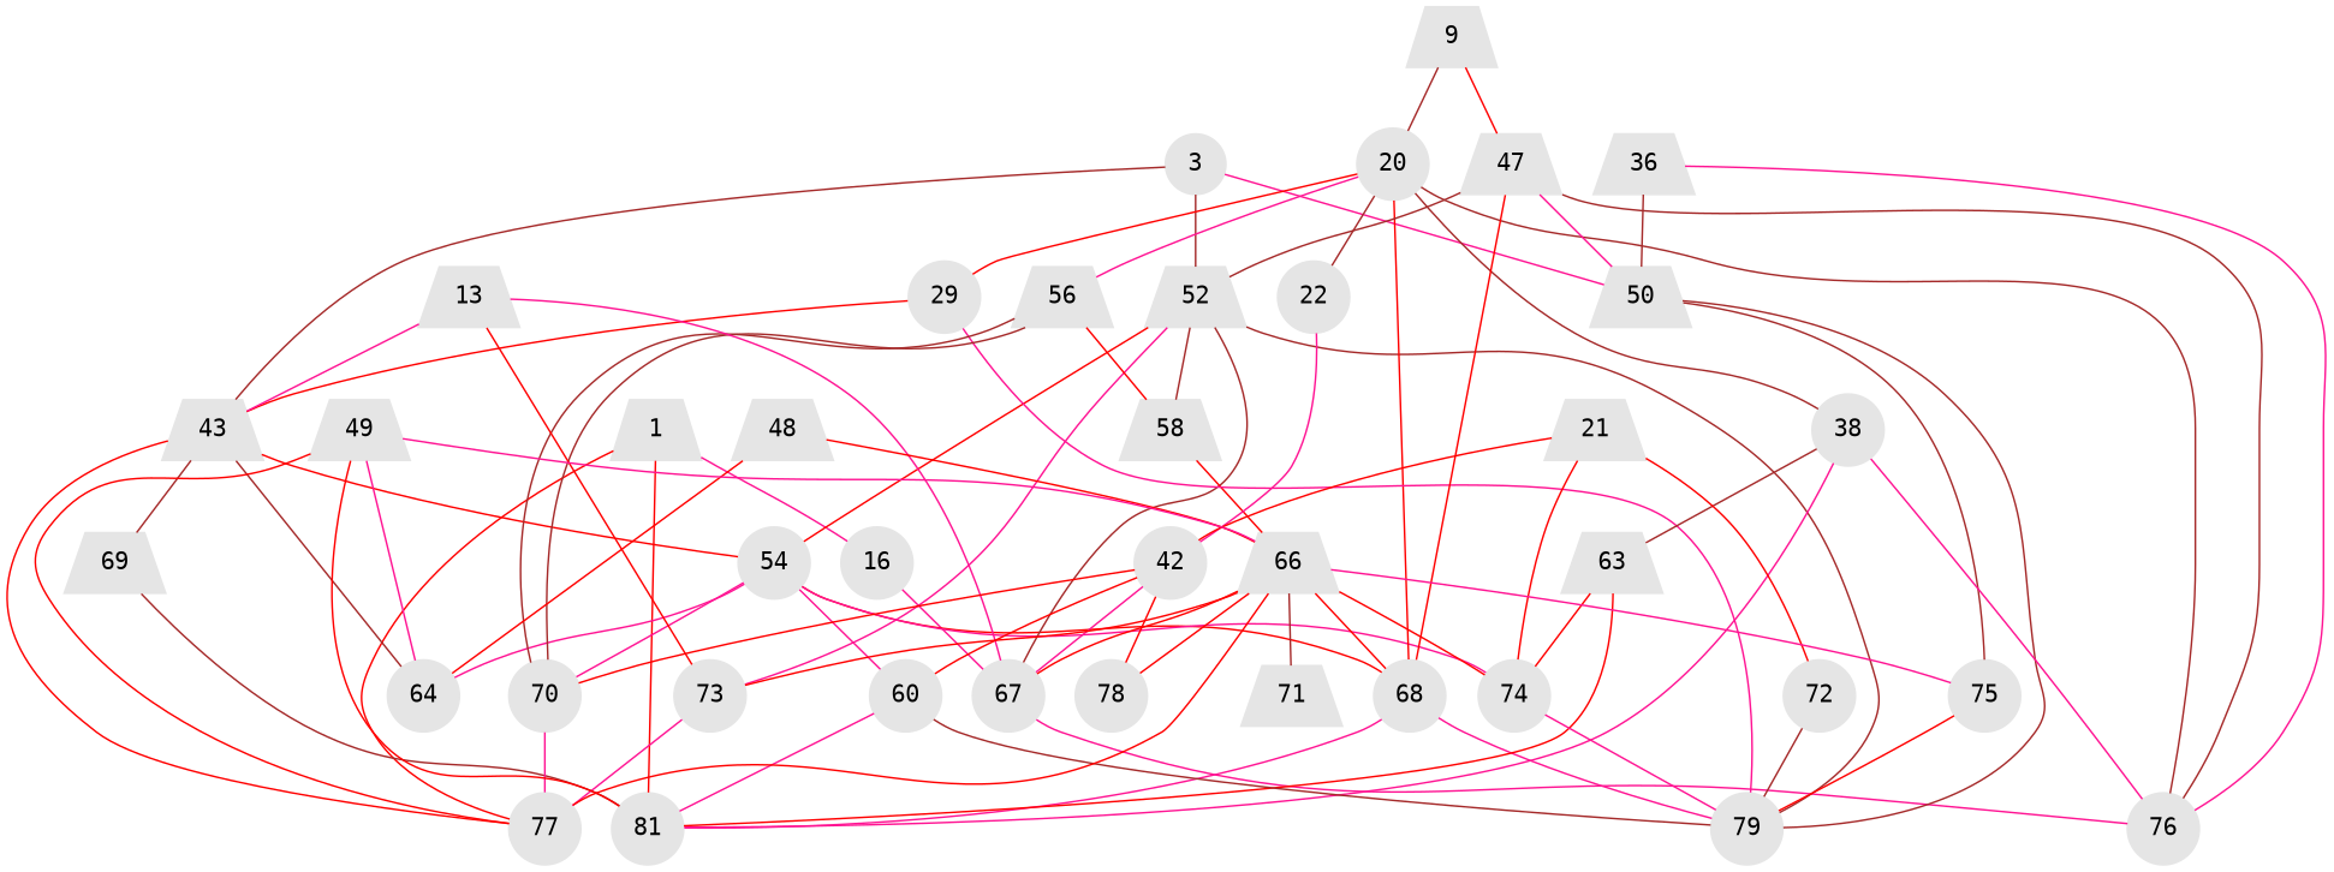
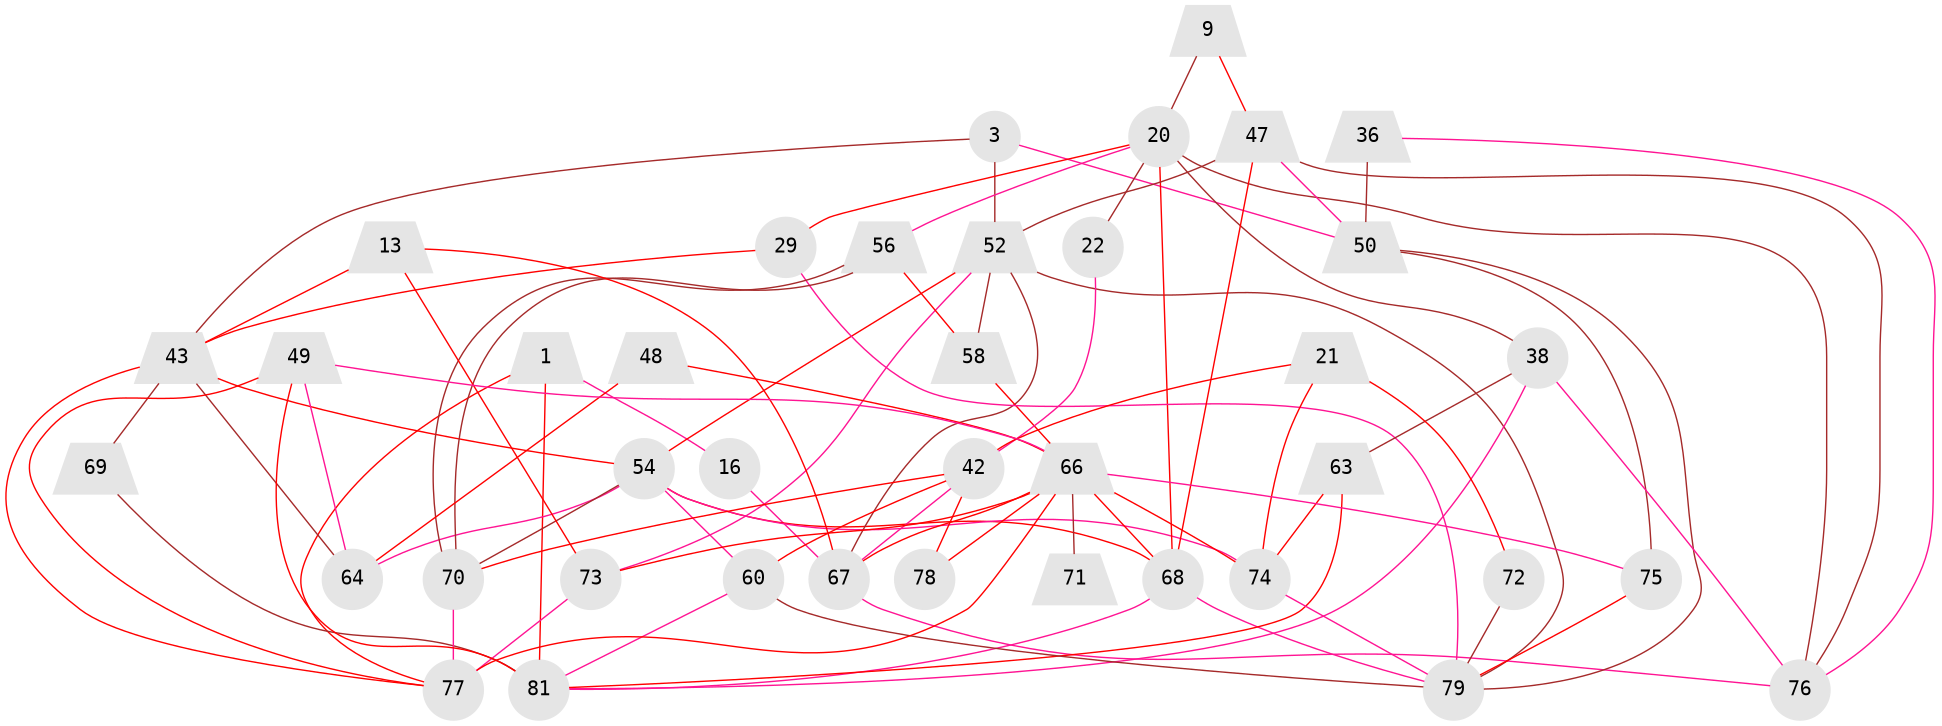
  graph {
    fontname="DejaVu Sans Mono"
    node [color=gray90 fontname="DejaVu Sans Mono" shape=circle style=filled]
    edge [color=red fontname="DejaVu Sans Mono"]
    1 [shape=trapezium]
    16
    77 [super="+26"]
    81 [super="+4+34+80"]
    67 [super="+17"]
    43 [shape=trapezium super="+7+32"]
    54 [super="+51+46"]
    64 [super="+61"]
    69 [shape=trapezium super="+37"]
    3
    50 [shape=trapezium super="+35"]
    52 [shape=trapezium super="+44"]
    79 [super="+57+62"]
    75
    73
    58 [shape=trapezium super="+24"]
    20 [super="+5"]
    22
    29
    38 [super="+15"]
    56 [shape=trapezium]
    68 [super="+59"]
    76 [super="+28"]
    9 [shape=trapezium]
    47 [shape=trapezium super="+23"]
    13 [shape=trapezium super="+12"]
    42 [super="+8"]
    63 [shape=trapezium]
    70 [super="+40"]
    60 [super="+27"]
    78
    21 [shape=trapezium]
    72 [super="+31"]
    74 [super="+53"]
    36 [shape=trapezium]
    48 [shape=trapezium]
    66 [shape=trapezium super="+41+65"]
    71 [shape=trapezium]
    49 [shape=trapezium super="+45"]
    1 -- 16 [color=deeppink]
    1 -- 77
    1 -- 81 [weight=3]
    16 -- 67 [color=deeppink]
    67 -- 76 [color=deeppink weight=2]
    43 -- 77
    43 -- 54
    43 -- 64 [color=brown]
    43 -- 69 [color=brown weight=3]
    54 -- 64 [color=deeppink]
    54 -- 68
-   54 -- 70 [color=deeppink]
+   54 -- 70 [color=brown]
    54 -- 60 [color=deeppink]
    54 -- 74 [color=deeppink]
    69 -- 81 [color=brown]
    3 -- 43 [color=brown]
    3 -- 50 [color=deeppink weight=2]
    3 -- 52 [color=brown weight=2]
    50 -- 79 [color=brown]
    50 -- 75 [color=brown]
    52 -- 67 [color=brown]
    52 -- 54
    52 -- 79 [color=brown]
    52 -- 73 [color=deeppink]
    52 -- 58 [color=brown]
    75 -- 79
    73 -- 77 [color=deeppink]
    58 -- 66
    20 -- 22 [color=brown]
    20 -- 29
    20 -- 38 [color=brown]
    20 -- 56 [color=deeppink weight=2]
    20 -- 68 [weight=2]
    20 -- 76 [color=brown]
    22 -- 42 [color=deeppink]
    29 -- 43
    29 -- 79 [color=deeppink]
    38 -- 81 [color=deeppink]
    38 -- 76 [color=deeppink]
    38 -- 63 [color=brown weight=2]
    56 -- 58 [weight=2]
    56 -- 70 [color=brown weight=2]
    56 -- 70 [color=brown]
    68 -- 81 [color=deeppink weight=2]
    68 -- 79 [color=deeppink weight=2]
    9 -- 20 [color=brown]
    9 -- 47
    47 -- 50 [color=deeppink weight=2]
    47 -- 52 [color=brown]
    47 -- 68
    47 -- 76 [color=brown]
-   13 -- 67 [color=deeppink]
-   13 -- 43 [color=deeppink]
+   13 -- 67
+   13 -- 43
    13 -- 73 [weight=2]
    42 -- 67 [color=deeppink]
    42 -- 70 [weight=2]
    42 -- 60 [weight=2]
    42 -- 78
    63 -- 81
    63 -- 74
    70 -- 77 [color=deeppink weight=2]
    60 -- 81 [color=deeppink weight=2]
    60 -- 79 [color=brown weight=2]
    21 -- 42
    21 -- 72 [weight=2]
    21 -- 74
    72 -- 79 [color=brown weight=3]
    74 -- 79 [color=deeppink]
    36 -- 50 [color=brown weight=2]
    36 -- 76 [color=deeppink]
    48 -- 64
    48 -- 66
    66 -- 77 [weight=2]
    66 -- 67 [weight=2]
    66 -- 75 [color=deeppink]
    66 -- 73
    66 -- 68 [weight=3]
    66 -- 78
    66 -- 74
    66 -- 71 [color=brown weight=2]
    49 -- 77
    49 -- 81 [weight=3]
    49 -- 64 [color=deeppink weight=2]
    49 -- 66 [color=deeppink weight=2]
  }
